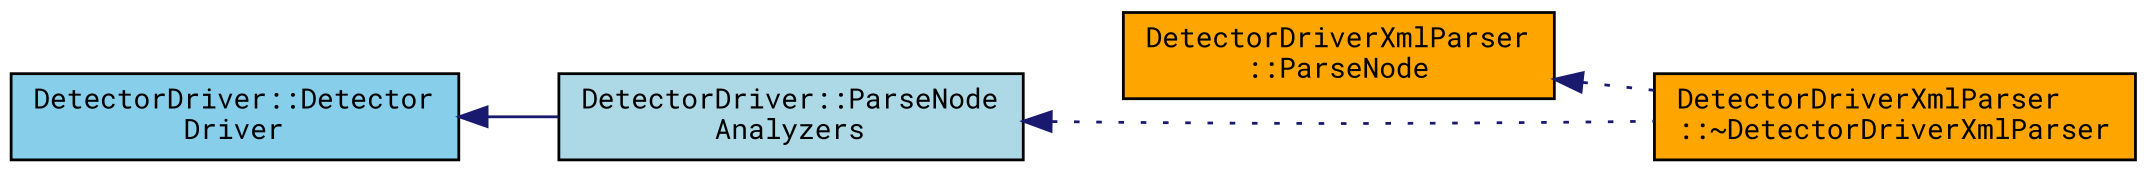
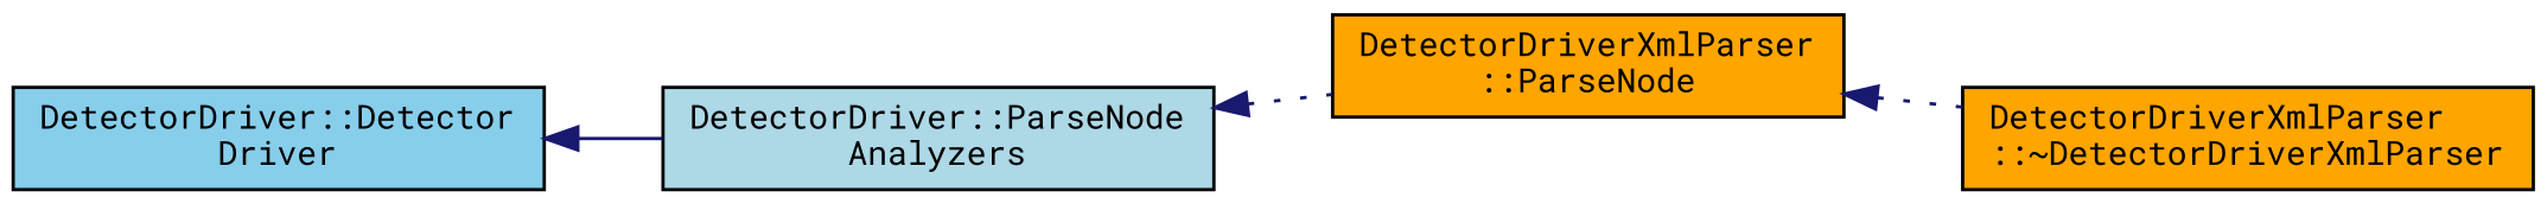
  digraph {
    fontname="Roboto Mono"
    rankdir=LR
    node [color=black fillcolor=orange fontname="Roboto Mono" fontsize=10 shape=record style=filled]
    edge [color=midnightblue dir=back fontname="Roboto Mono" fontsize=10 labelfontname=Helvetica labelfontsize=10 style=dotted]
    n1 [fillcolor=lightblue fontcolor=black height=0.2 label="DetectorDriver::ParseNode\lAnalyzers" width=0.4]
    n2 [height=0.2 label="DetectorDriverXmlParser\l::ParseNode" width=0.4]
    n3 [height=0.2 label="DetectorDriverXmlParser\l::~DetectorDriverXmlParser" width=0.4]
    n4 [fillcolor=skyblue height=0.2 label="DetectorDriver::Detector\lDriver" width=0.4]
-   n1 -> n3
+   n1 -> n2
    n2 -> n3
    n4 -> n1 [style=solid]
  }
